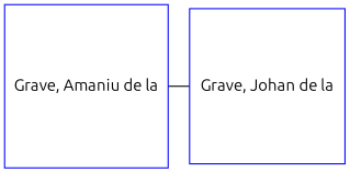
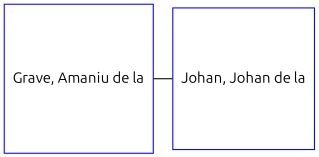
  digraph {
    fontname=Ubuntu
    node [color=blue regular=1 shape=box fontname=Ubuntu]
    n1 [label="Grave, Amaniu de la"]
-   n2 [label="Grave, Johan de la"]
+   n2 [label="Johan, Johan de la"]
    subgraph sub_1 {
      rank=same
      n1
      n2
    }
    n1 -> n2 [dir=none fontname=Ubuntu]
  }
